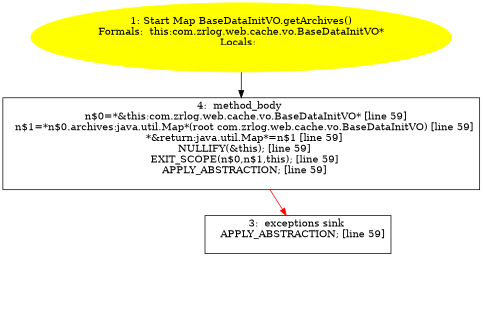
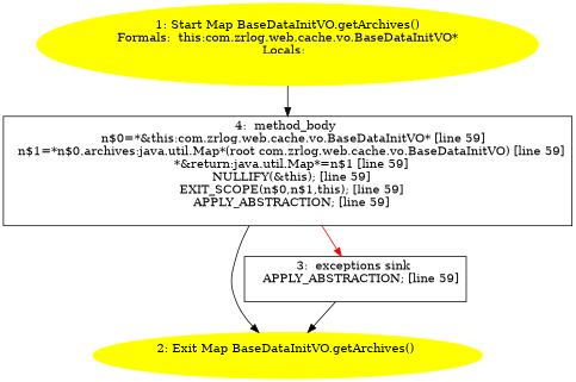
  digraph {
    n1 [color=yellow label="1: Start Map BaseDataInitVO.getArchives()\nFormals:  this:com.zrlog.web.cache.vo.BaseDataInitVO*\nLocals:  \n  " style=filled]
    n2 [label="4:  method_body \n   n$0=*&this:com.zrlog.web.cache.vo.BaseDataInitVO* [line 59]\n  n$1=*n$0.archives:java.util.Map*(root com.zrlog.web.cache.vo.BaseDataInitVO) [line 59]\n  *&return:java.util.Map*=n$1 [line 59]\n  NULLIFY(&this); [line 59]\n  EXIT_SCOPE(n$0,n$1,this); [line 59]\n  APPLY_ABSTRACTION; [line 59]\n " shape=box]
+   n3 [color=yellow label="2: Exit Map BaseDataInitVO.getArchives() \n  " style=filled]
    n4 [label="3:  exceptions sink \n   APPLY_ABSTRACTION; [line 59]\n " shape=box]
    n1 -> n2
+   n2 -> n3
    n2 -> n4 [color=red]
+   n4 -> n3
  }
